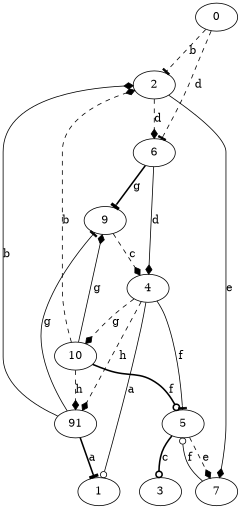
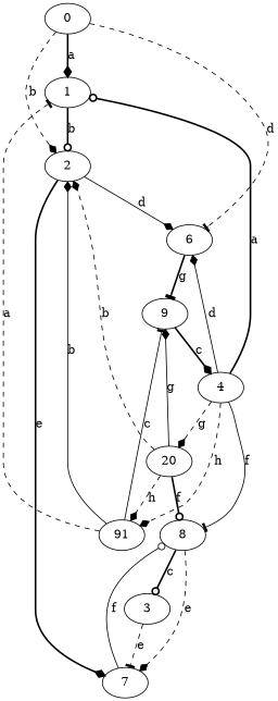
  strict digraph {
    edge [arrowhead=diamond style=dashed]
    0
    1
    2
    6
    7
    9
-   8 [label=5]
+   8
    3
    4
-   10
+   10 [label=20]
    n11 [label=91]
-   0 -> 2 [arrowhead=tee label=b]
+   0 -> 1 [label=a style=bold]
+   0 -> 2 [label=b]
    0 -> 6 [arrowhead=tee label=d]
-   2 -> 6 [label=d]
-   2 -> 7 [label=e style=solid]
+   1 -> 2 [arrowhead=odot label=b style=bold]
+   2 -> 6 [label=d style=solid]
+   2 -> 7 [label=e style=bold]
    6 -> 9 [arrowhead=tee label=g style=bold]
    7 -> 8 [arrowhead=odot label=f style=solid]
-   9 -> 4 [label=c]
+   9 -> 4 [label=c style=bold]
    8 -> 7 [label=e]
    8 -> 3 [arrowhead=odot label=c style=bold]
-   4 -> 1 [arrowhead=odot label=a style=solid]
-   6 -> 4 [label=d style=solid]
+   3 -> 7 [arrowhead=tee label=e]
+   4 -> 1 [arrowhead=odot label=a style=bold]
+   4 -> 6 [label=d style=solid]
    4 -> 8 [arrowhead=tee label=f style=solid]
    4 -> 10 [label=g]
    4 -> n11 [label=h]
    10 -> 2 [label=b]
    10 -> 9 [label=g style=solid]
    10 -> 8 [arrowhead=odot label=f style=bold]
    10 -> n11 [label=h]
-   n11 -> 1 [arrowhead=tee label=a style=bold]
+   n11 -> 1 [arrowhead=tee label=a]
    n11 -> 2 [label=b style=solid]
-   n11 -> 9 [arrowhead=tee label=g style=solid]
+   n11 -> 9 [arrowhead=tee label=c style=solid]
  }
